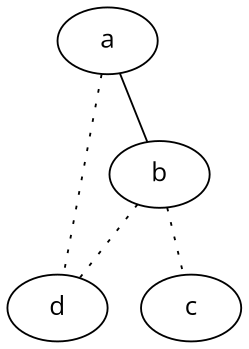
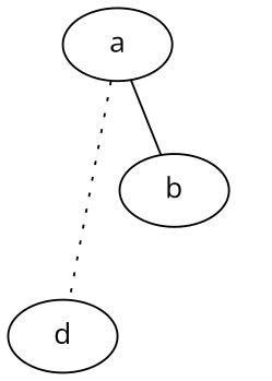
  graph {
    fontname="Open Sans"
    node [fontname="Open Sans"]
    edge [fontname="Open Sans" style=dotted]
    a
    d
    b
-   c
    a -- d
    a -- b [style=""]
-   b -- d
-   b -- c
  }
